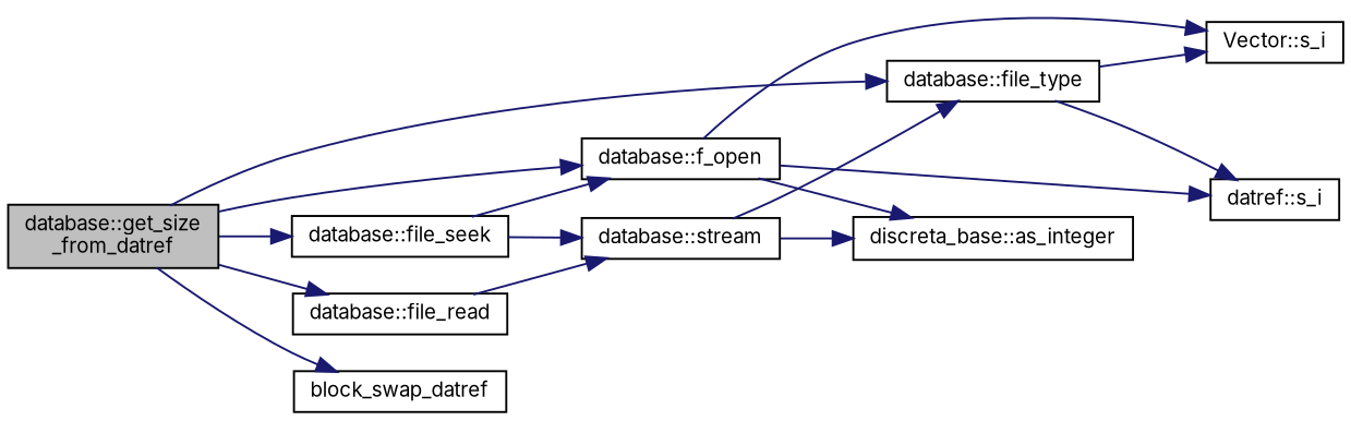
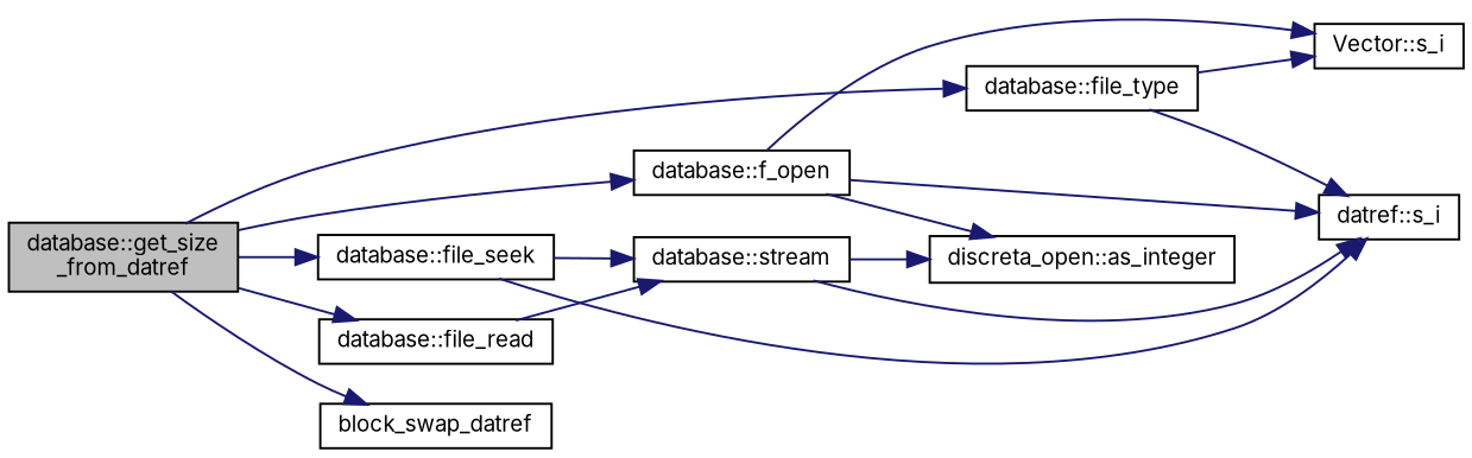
  digraph {
    fontname=Inter
    rankdir=LR
    node [color=black fillcolor=white fontname=Inter fontsize=10 shape=record style=filled]
    edge [color=midnightblue fontname=Inter fontsize=10 labelfontname=Helvetica labelfontsize=10 style=solid]
    n1 [fillcolor=grey75 fontcolor=black height=0.2 label="database::get_size\l_from_datref" width=0.4]
    n2 [height=0.2 label="database::f_open" width=0.4]
    n3 [height=0.2 label="database::file_type" width=0.4]
    n4 [height=0.2 label="database::file_seek" width=0.4]
    n5 [height=0.2 label="database::file_read" width=0.4]
    n6 [height=0.2 label=block_swap_datref width=0.4]
    n7 [height=0.2 label="Vector::s_i" width=0.4]
-   n8 [height=0.2 label="discreta_base::as_integer" width=0.4]
+   n8 [height=0.2 label="discreta_open::as_integer" width=0.4]
    n9 [height=0.2 label="datref::s_i" width=0.4]
    n10 [height=0.2 label="database::stream" width=0.4]
    n1 -> n2
    n1 -> n3
    n1 -> n4
    n1 -> n5
    n1 -> n6
    n2 -> n7
    n2 -> n8
    n2 -> n9
    n3 -> n7
    n3 -> n9
-   n4 -> n2
+   n4 -> n9
    n4 -> n10
    n5 -> n10
    n10 -> n8
-   n10 -> n3
+   n10 -> n9
  }
